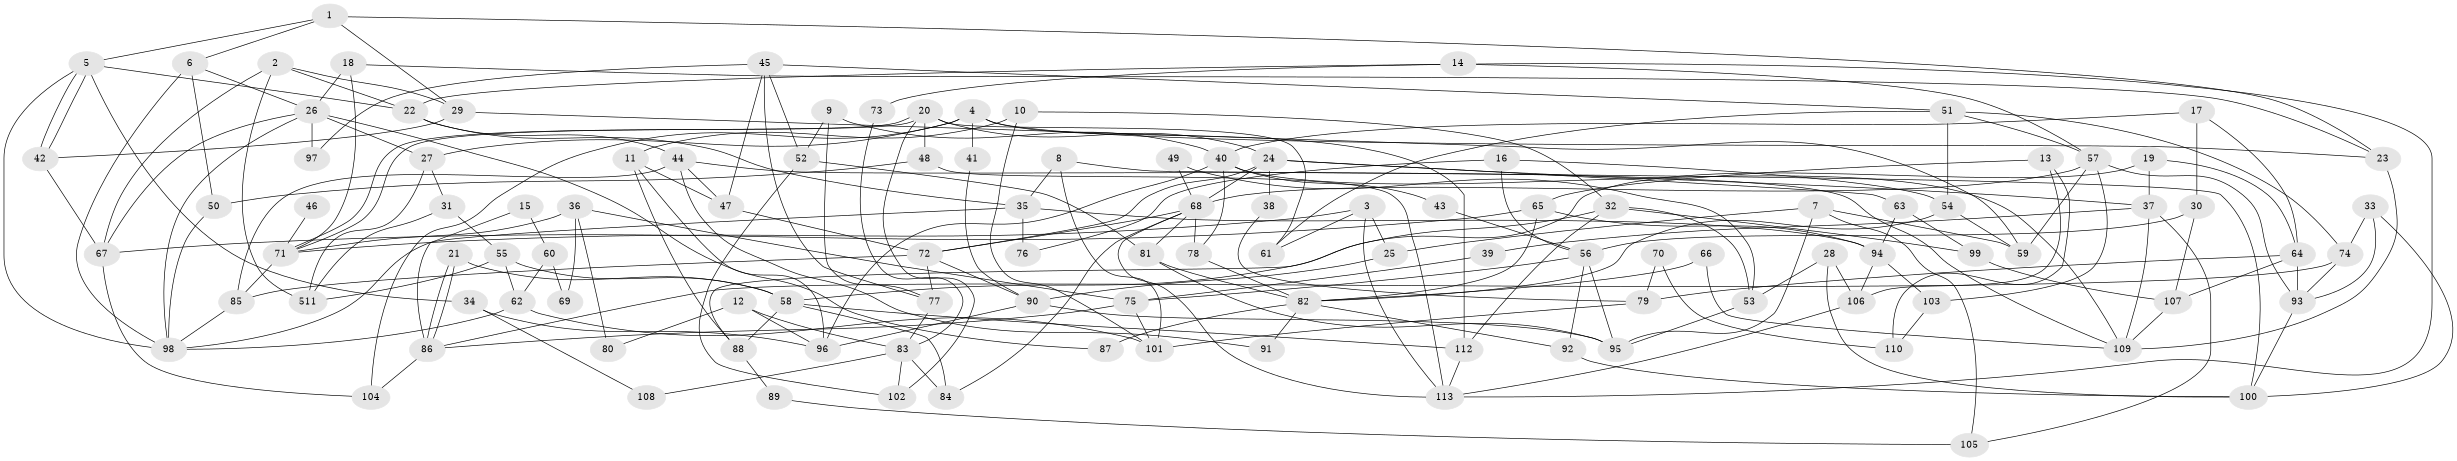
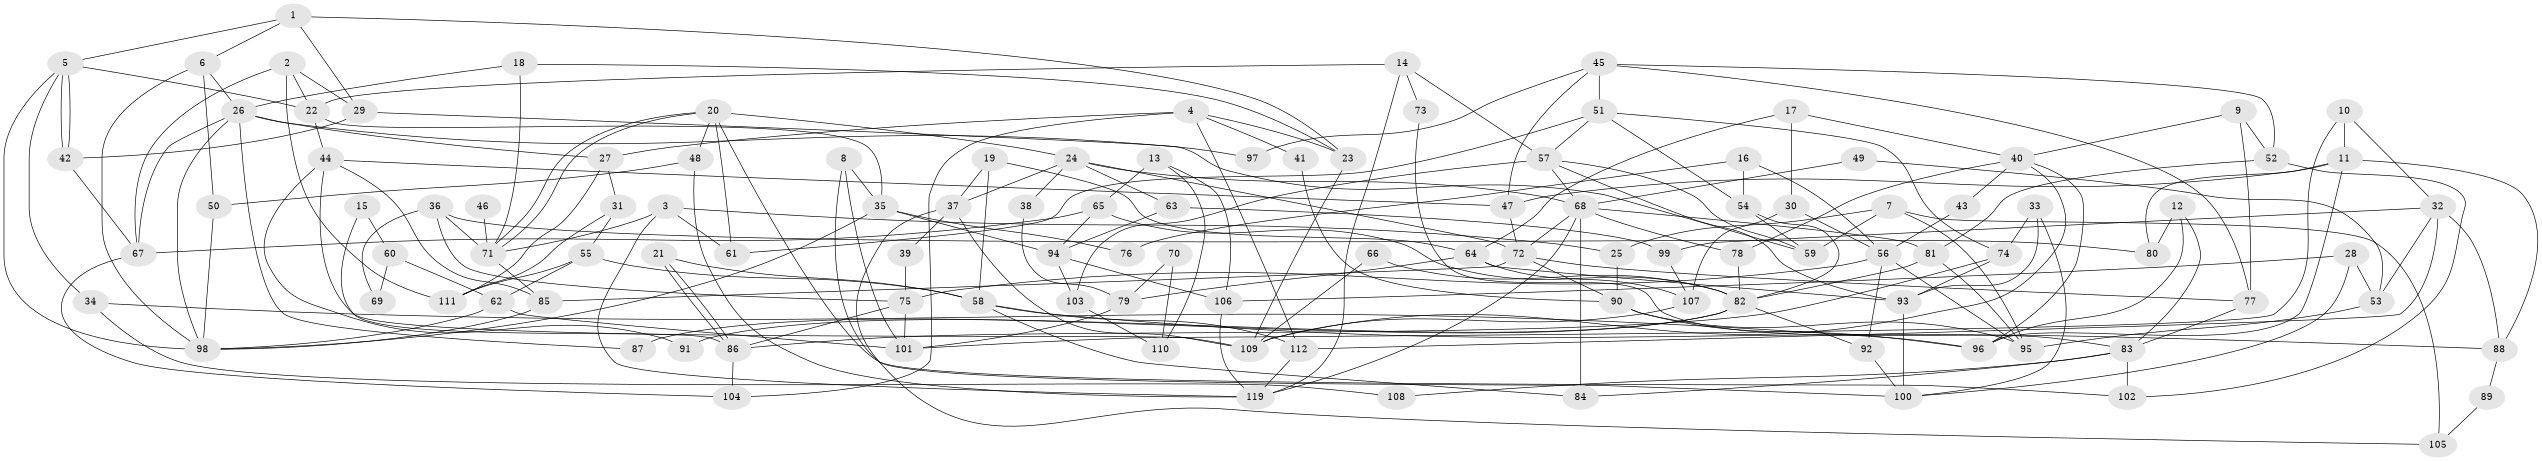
  graph {
    node [color=gray90 style=filled]
    1
    5
    6
    23
    29
    22
    34
    42
    98
    26
    50
    109
    59
    2
    67
-   111 [label=511]
+   111
    35
    44
    104
    3
    25
    61
    71
-   113
+   113 [label=119]
    90
    85
    4
    27
    41
    112
    31
    96
    108
    87
    97
    7
    95
    105
    8
    100
    101
    76
    94
    9
    40
    52
    77
    43
    78
    102
    81
    83
    10
    11
    32
    47
    80
    88
    53
    99
    72
    89
    12
    84
    13
    65
    106
    110
    82
    14
    57
    73
    68
    93
    103
    15
    60
    86
    69
    62
    16
    54
    56
    75
    92
    17
    30
    64
    107
    79
    18
    19
    37
    58
    39
    20
    24
    48
    38
    63
    21
    91
    55
    28
    33
    74
    36
    46
    45
    51
    49
    66
    70
    1 -- 5
    1 -- 6
    1 -- 23
    1 -- 29
    5 -- 22
    5 -- 34
    5 -- 42
    5 -- 42
    5 -- 98
    6 -- 98
    6 -- 26
    6 -- 50
    23 -- 109
    29 -- 42
    29 -- 59
    22 -- 35
    22 -- 44
    34 -- 96
    34 -- 108
    42 -- 67
    26 -- 98
    26 -- 67
    26 -- 27
    26 -- 87
    26 -- 97
    50 -- 98
    2 -- 29
    2 -- 22
    2 -- 67
    2 -- 111
    67 -- 104
    35 -- 98
    35 -- 76
    35 -- 94
    44 -- 109
    44 -- 85
    44 -- 47
    44 -- 91
    3 -- 25
    3 -- 61
    3 -- 71
    3 -- 113
    25 -- 90
    71 -- 85
    90 -- 96
    90 -- 95
    85 -- 98
    4 -- 23
    4 -- 104
    4 -- 27
    4 -- 41
    4 -- 112
    27 -- 111
    27 -- 31
    41 -- 90
    112 -- 113
    31 -- 111
    31 -- 55
    7 -- 59
    7 -- 25
    7 -- 95
    7 -- 105
    8 -- 35
    8 -- 100
    8 -- 101
    94 -- 106
    94 -- 103
    9 -- 40
    9 -- 52
    9 -- 77
    40 -- 109
    40 -- 96
    40 -- 43
    40 -- 78
    52 -- 102
    52 -- 81
    77 -- 83
    43 -- 56
    78 -- 82
    81 -- 95
    81 -- 82
    83 -- 108
    83 -- 102
    83 -- 84
    10 -- 101
    10 -- 11
    10 -- 32
    11 -- 96
    11 -- 47
+   11 -- 80
    11 -- 88
    32 -- 112
    32 -- 88
    32 -- 53
    32 -- 99
    47 -- 72
    88 -- 89
    53 -- 95
    99 -- 107
    72 -- 90
    72 -- 85
    72 -- 77
    89 -- 105
    12 -- 96
    12 -- 83
    12 -- 80
    13 -- 65
    13 -- 106
    13 -- 110
    65 -- 67
    65 -- 94
    65 -- 82
    106 -- 113
    82 -- 87
    82 -- 92
    82 -- 91
    14 -- 22
    14 -- 113
    14 -- 57
    14 -- 73
    57 -- 59
    57 -- 68
    57 -- 93
    57 -- 103
    73 -- 83
    68 -- 113
    68 -- 78
    68 -- 81
    68 -- 72
    68 -- 84
    93 -- 100
    103 -- 110
    15 -- 60
    15 -- 86
    60 -- 69
    60 -- 62
    86 -- 104
    62 -- 98
    62 -- 101
    16 -- 76
    16 -- 54
    16 -- 56
    54 -- 59
    54 -- 82
    56 -- 95
    56 -- 75
    56 -- 92
    75 -- 101
    75 -- 86
    92 -- 100
    17 -- 40
    17 -- 30
    17 -- 64
    30 -- 56
    30 -- 107
    64 -- 93
    64 -- 107
    64 -- 79
    107 -- 109
    79 -- 101
    18 -- 23
    18 -- 26
    18 -- 71
    19 -- 64
    19 -- 37
    19 -- 58
    37 -- 109
    37 -- 105
    37 -- 39
    58 -- 112
    58 -- 88
    58 -- 84
    39 -- 75
    20 -- 61
    20 -- 71
    20 -- 71
    20 -- 102
    20 -- 24
    20 -- 48
    24 -- 72
    24 -- 68
    24 -- 37
    24 -- 38
    24 -- 63
    48 -- 50
    48 -- 113
    38 -- 79
    63 -- 94
    63 -- 99
    21 -- 86
    21 -- 86
    21 -- 58
    55 -- 111
    55 -- 62
    55 -- 58
    28 -- 100
    28 -- 53
    28 -- 106
    33 -- 100
    33 -- 93
    33 -- 74
    74 -- 93
    74 -- 86
    36 -- 71
    36 -- 80
    36 -- 69
    36 -- 75
    46 -- 71
    45 -- 97
    45 -- 52
    45 -- 77
    45 -- 47
    45 -- 51
    51 -- 61
    51 -- 57
    51 -- 54
    51 -- 74
    49 -- 53
    49 -- 68
    66 -- 109
    66 -- 82
    70 -- 110
    70 -- 79
  }
